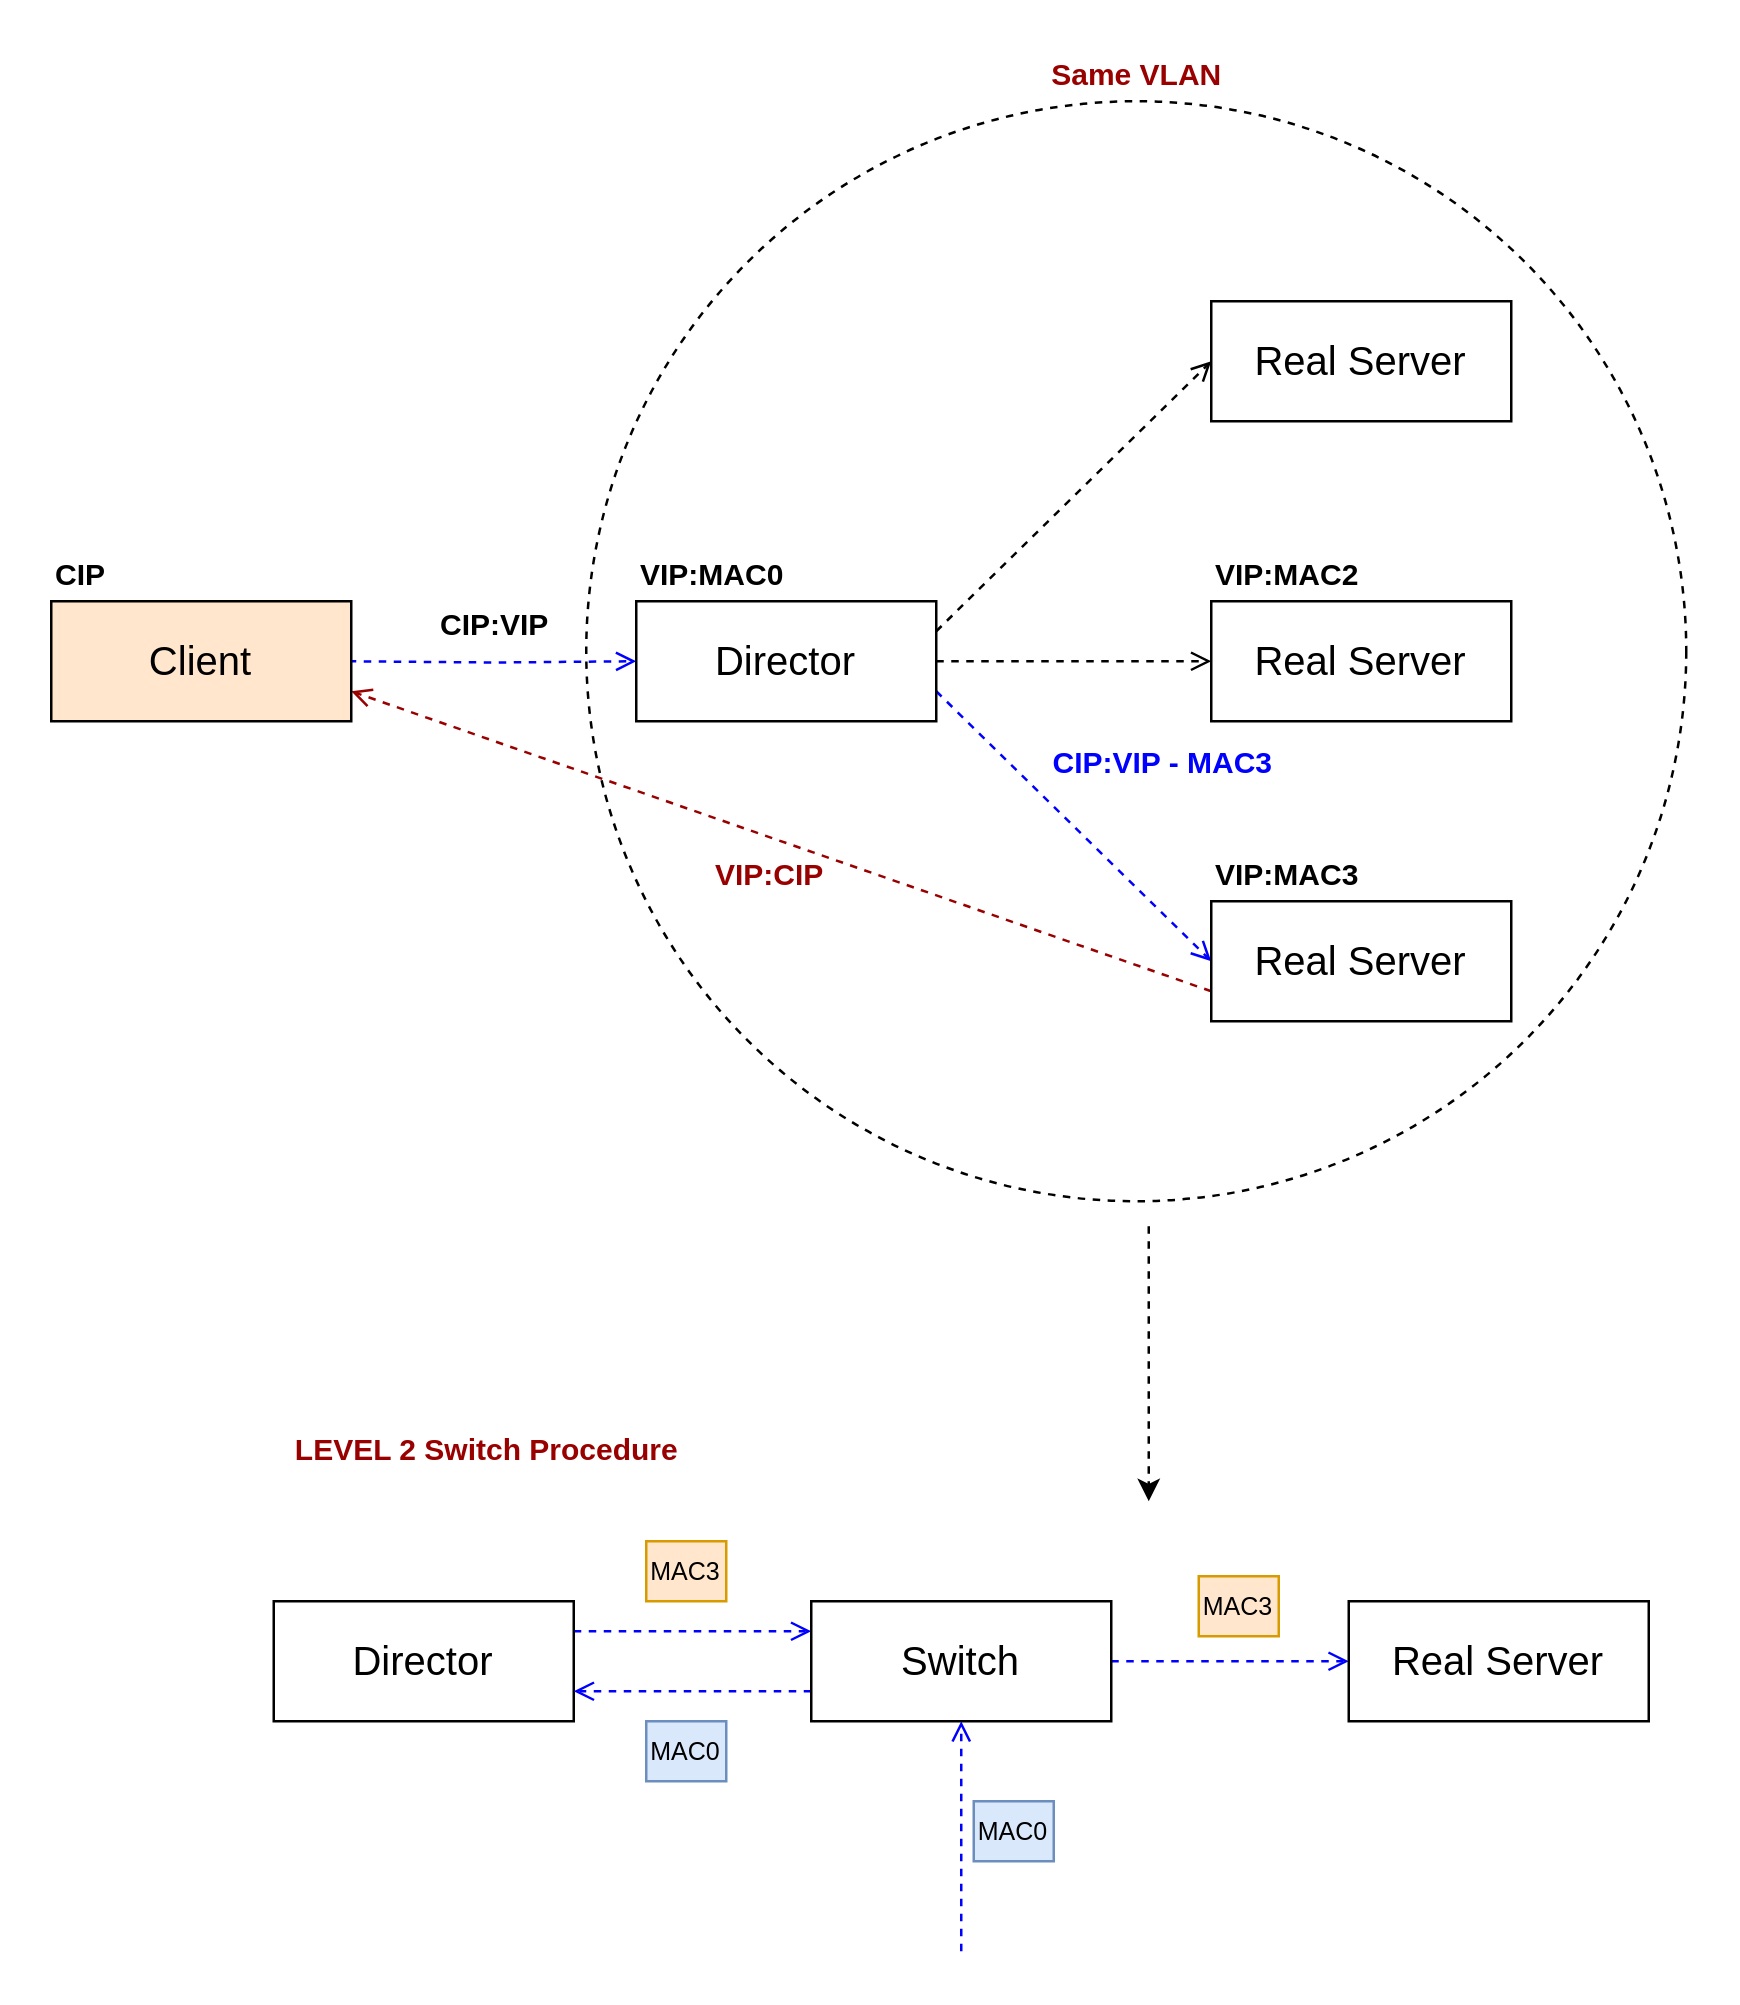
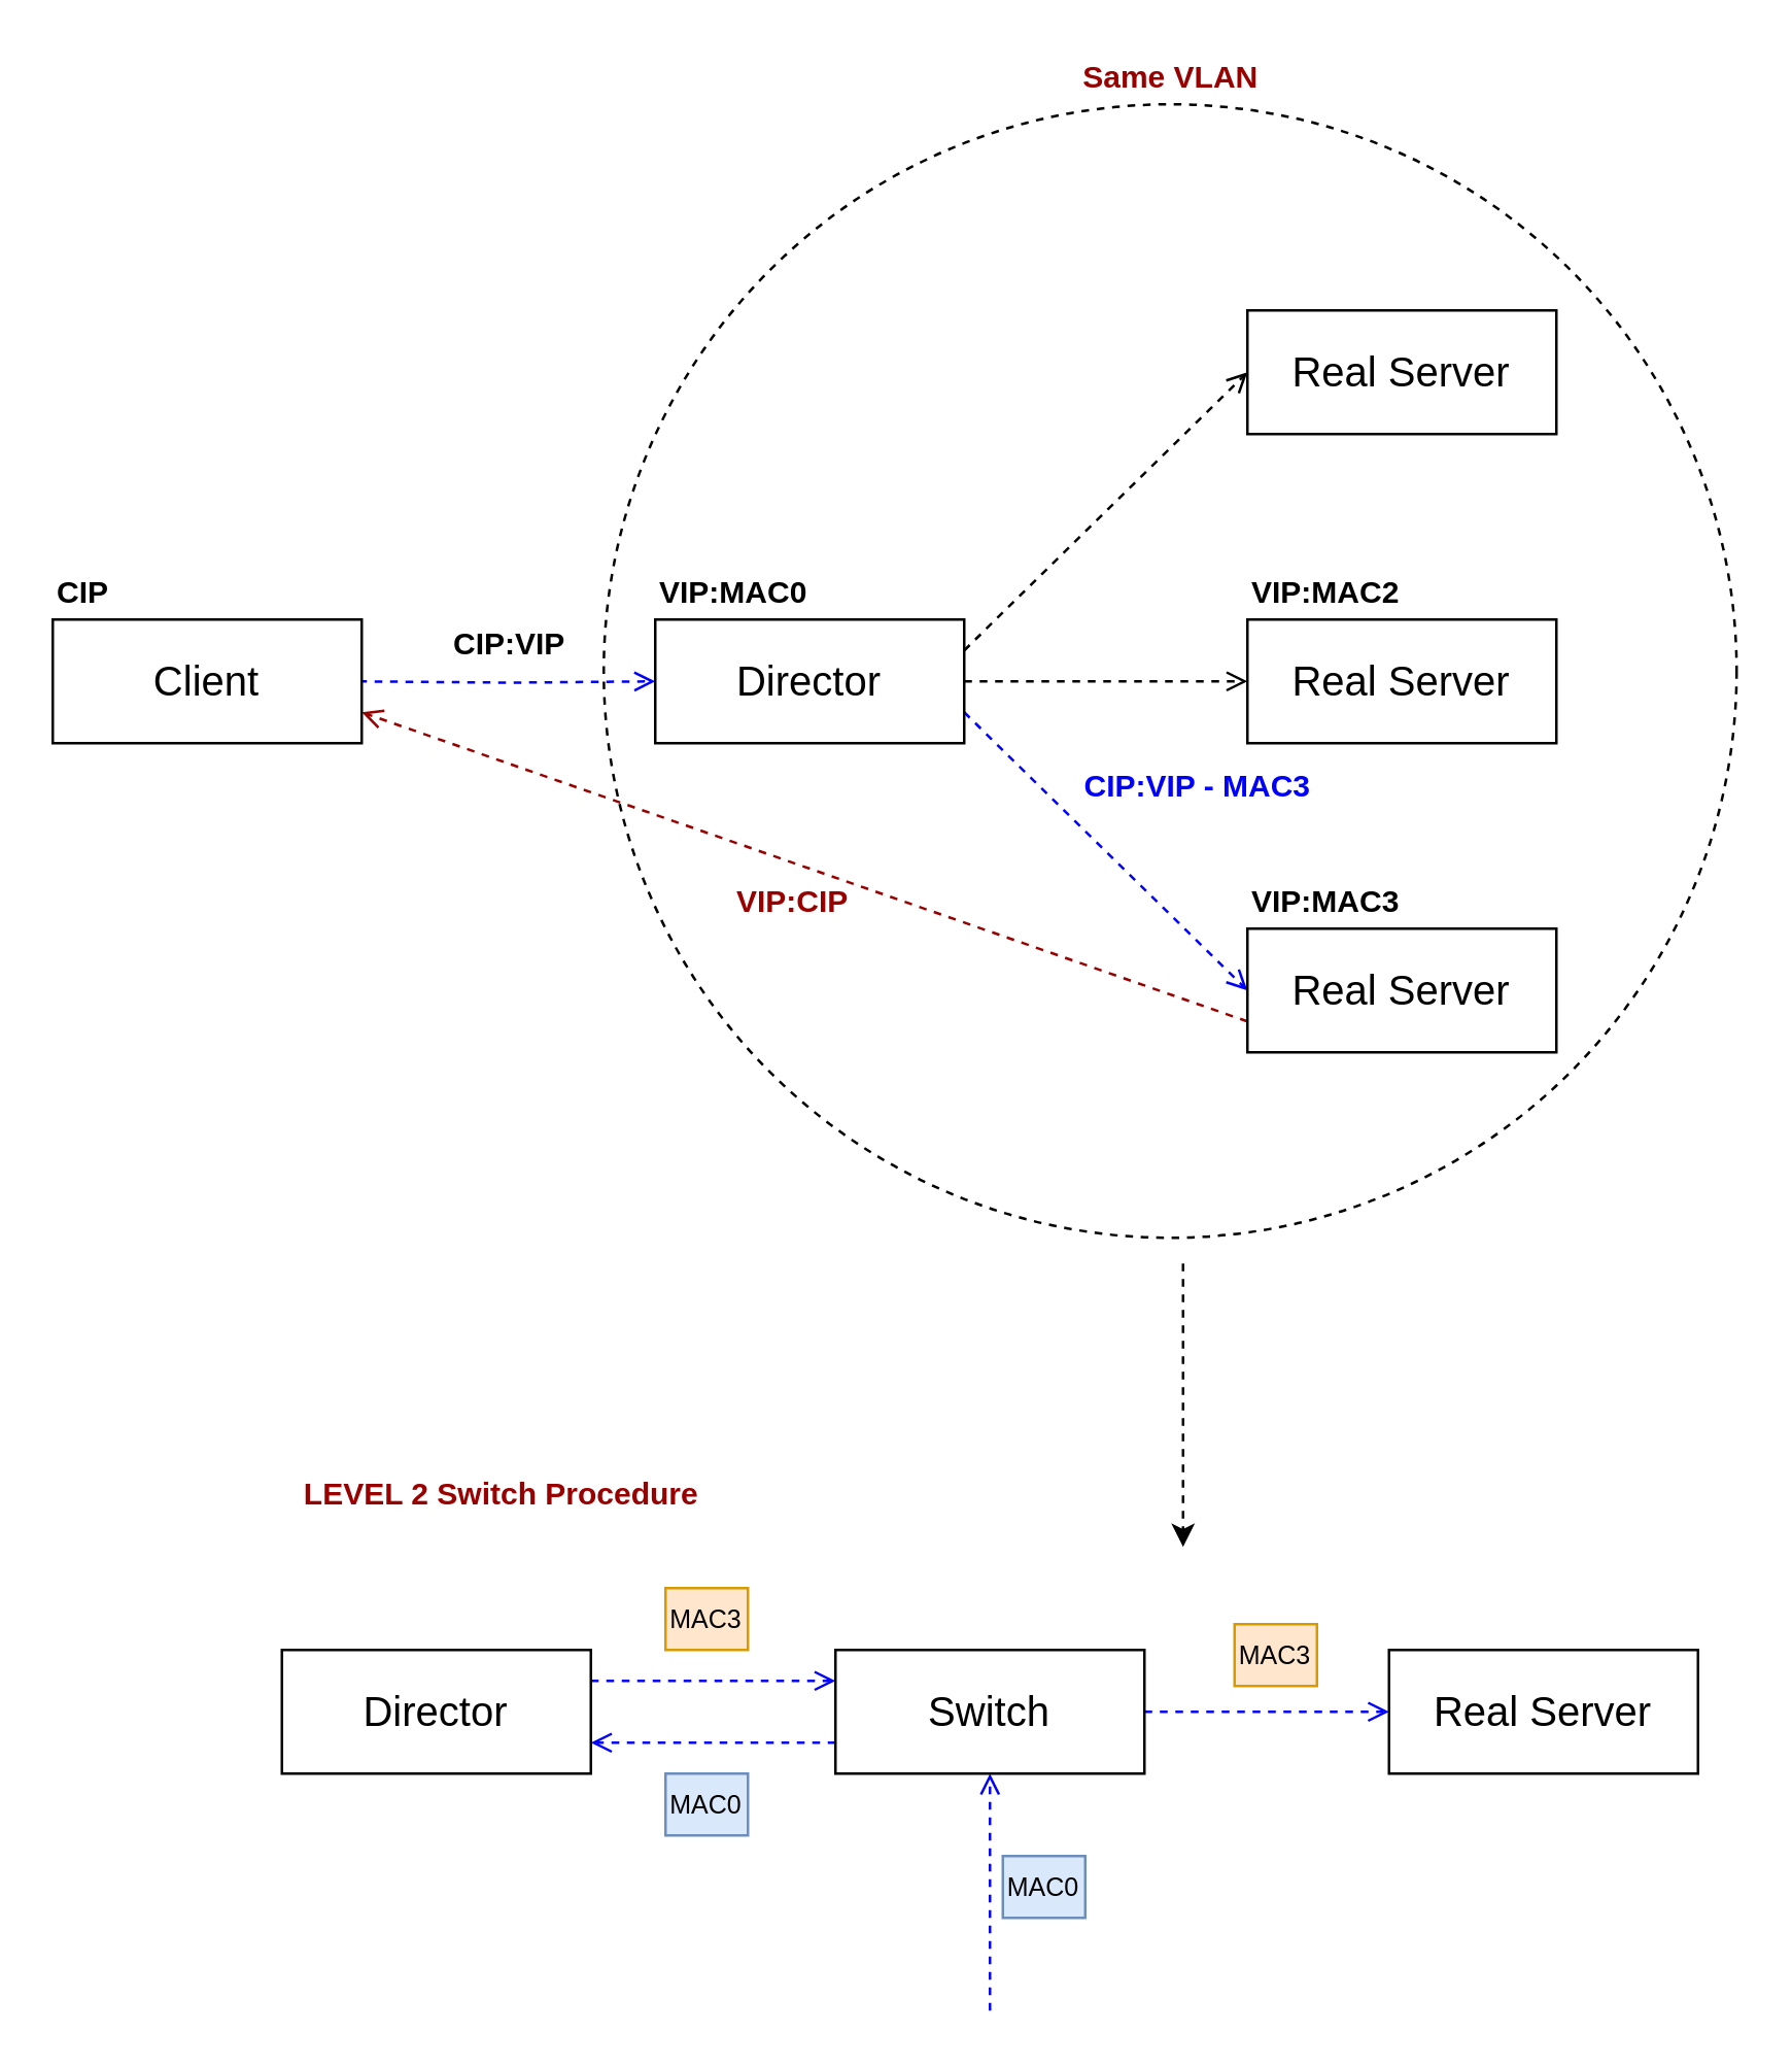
  <mxCell id="0" />
  <mxCell id="1" parent="0" />
  <mxCell id="2" value="" style="ellipse;whiteSpace=wrap;html=1;aspect=fixed;fillColor=none;fontSize=12;fontColor=#0000FF;align=left;dashed=1;" vertex="1" parent="1"><mxGeometry x="234" y="40" width="440" height="440" as="geometry" /></mxCell>
  <mxCell id="3" style="edgeStyle=orthogonalEdgeStyle;rounded=0;orthogonalLoop=1;jettySize=auto;html=1;fontSize=16;endArrow=open;endFill=0;strokeColor=#0000FF;dashed=1;" edge="1" parent="1" target="7"><mxGeometry relative="1" as="geometry"><mxPoint x="139" y="264" as="sourcePoint" /></mxGeometry></mxCell>
  <mxCell id="4" style="edgeStyle=orthogonalEdgeStyle;rounded=0;orthogonalLoop=1;jettySize=auto;html=1;exitX=1;exitY=0.5;exitDx=0;exitDy=0;entryX=0;entryY=0.5;entryDx=0;entryDy=0;endArrow=open;endFill=0;fontSize=16;dashed=1;" edge="1" parent="1" source="7" target="8"><mxGeometry relative="1" as="geometry" /></mxCell>
  <mxCell id="5" style="rounded=0;orthogonalLoop=1;jettySize=auto;html=1;exitX=1;exitY=0.25;exitDx=0;exitDy=0;entryX=0;entryY=0.5;entryDx=0;entryDy=0;endArrow=open;endFill=0;fontSize=16;dashed=1;" edge="1" parent="1" source="7" target="11"><mxGeometry relative="1" as="geometry" /></mxCell>
  <mxCell id="6" style="rounded=0;orthogonalLoop=1;jettySize=auto;html=1;exitX=1;exitY=0.75;exitDx=0;exitDy=0;entryX=0;entryY=0.5;entryDx=0;entryDy=0;endArrow=open;endFill=0;fontSize=16;dashed=1;strokeColor=#0000FF;" edge="1" parent="1" source="7" target="10"><mxGeometry relative="1" as="geometry" /></mxCell>
  <mxCell id="7" value="Director" style="rounded=0;whiteSpace=wrap;html=1;fontSize=16;" vertex="1" parent="1"><mxGeometry x="254" y="240" width="120" height="48" as="geometry" /></mxCell>
  <mxCell id="8" value="Real Server" style="rounded=0;whiteSpace=wrap;html=1;fontSize=16;" vertex="1" parent="1"><mxGeometry x="484" y="240" width="120" height="48" as="geometry" /></mxCell>
  <mxCell id="9" style="edgeStyle=none;rounded=0;orthogonalLoop=1;jettySize=auto;html=1;exitX=0;exitY=0.75;exitDx=0;exitDy=0;entryX=1;entryY=0.75;entryDx=0;entryDy=0;dashed=1;endArrow=open;endFill=0;strokeColor=#990000;fontSize=12;" edge="1" parent="1" source="10" target="28"><mxGeometry relative="1" as="geometry"><mxPoint x="134.971" y="280.971" as="targetPoint" /></mxGeometry></mxCell>
  <mxCell id="10" value="Real Server" style="rounded=0;whiteSpace=wrap;html=1;fontSize=16;" vertex="1" parent="1"><mxGeometry x="484" y="360" width="120" height="48" as="geometry" /></mxCell>
  <mxCell id="11" value="Real Server" style="rounded=0;whiteSpace=wrap;html=1;fontSize=16;" vertex="1" parent="1"><mxGeometry x="484" y="120" width="120" height="48" as="geometry" /></mxCell>
  <mxCell id="12" value="VIP:MAC3" style="text;html=1;align=left;verticalAlign=middle;resizable=0;points=[];autosize=1;fontSize=12;fontStyle=1" vertex="1" parent="1"><mxGeometry x="484" y="340" width="70" height="20" as="geometry" /></mxCell>
  <mxCell id="13" value="CIP:VIP - MAC3" style="text;html=1;align=left;verticalAlign=middle;resizable=0;points=[];autosize=1;fontSize=12;fontStyle=1;fontColor=#0000FF;" vertex="1" parent="1"><mxGeometry x="419" y="295" width="100" height="20" as="geometry" /></mxCell>
  <mxCell id="14" value="VIP:CIP" style="text;html=1;align=left;verticalAlign=middle;resizable=0;points=[];autosize=1;fontSize=12;fontStyle=1;fontColor=#990000;" vertex="1" parent="1"><mxGeometry x="284" y="340" width="60" height="20" as="geometry" /></mxCell>
  <mxCell id="15" value="&lt;b&gt;Same VLAN&lt;/b&gt;" style="text;html=1;align=center;verticalAlign=middle;resizable=0;points=[];autosize=1;fontSize=12;fontColor=#990000;" vertex="1" parent="1"><mxGeometry x="414" y="20" width="80" height="20" as="geometry" /></mxCell>
  <mxCell id="16" style="edgeStyle=none;rounded=0;orthogonalLoop=1;jettySize=auto;html=1;exitX=1;exitY=0.25;exitDx=0;exitDy=0;entryX=0;entryY=0.25;entryDx=0;entryDy=0;dashed=1;endArrow=open;endFill=0;strokeColor=#0000FF;fontSize=12;fontColor=#990000;" edge="1" parent="1" source="18" target="21"><mxGeometry relative="1" as="geometry" /></mxCell>
  <mxCell id="17" value="" style="edgeStyle=none;rounded=0;orthogonalLoop=1;jettySize=auto;html=1;dashed=1;endArrow=open;endFill=0;strokeColor=#0000FF;fontSize=12;fontColor=#000000;entryX=0.5;entryY=1;entryDx=0;entryDy=0;" edge="1" parent="1" target="21"><mxGeometry relative="1" as="geometry"><mxPoint x="29" y="664" as="targetPoint" /><mxPoint x="384" y="780" as="sourcePoint" /></mxGeometry></mxCell>
  <mxCell id="18" value="Director" style="rounded=0;whiteSpace=wrap;html=1;fontSize=16;" vertex="1" parent="1"><mxGeometry x="109" y="640" width="120" height="48" as="geometry" /></mxCell>
  <mxCell id="19" style="edgeStyle=none;rounded=0;orthogonalLoop=1;jettySize=auto;html=1;exitX=1;exitY=0.5;exitDx=0;exitDy=0;entryX=0;entryY=0.5;entryDx=0;entryDy=0;dashed=1;endArrow=open;endFill=0;strokeColor=#0000FF;fontSize=12;fontColor=#990000;" edge="1" parent="1" source="21" target="22"><mxGeometry relative="1" as="geometry" /></mxCell>
  <mxCell id="20" style="edgeStyle=none;rounded=0;orthogonalLoop=1;jettySize=auto;html=1;exitX=0;exitY=0.75;exitDx=0;exitDy=0;entryX=1;entryY=0.75;entryDx=0;entryDy=0;dashed=1;endArrow=open;endFill=0;strokeColor=#0000FF;fontSize=10;fontColor=#990000;" edge="1" parent="1" source="21" target="18"><mxGeometry relative="1" as="geometry" /></mxCell>
  <mxCell id="21" value="Switch" style="rounded=0;whiteSpace=wrap;html=1;fontSize=16;" vertex="1" parent="1"><mxGeometry x="324" y="640" width="120" height="48" as="geometry" /></mxCell>
  <mxCell id="22" value="Real Server" style="rounded=0;whiteSpace=wrap;html=1;fontSize=16;" vertex="1" parent="1"><mxGeometry x="539" y="640" width="120" height="48" as="geometry" /></mxCell>
  <mxCell id="23" value="MAC0" style="rounded=0;whiteSpace=wrap;html=1;fontSize=10;fillColor=#dae8fc;strokeColor=#6c8ebf;" vertex="1" parent="1"><mxGeometry x="389" y="720" width="32" height="24" as="geometry" /></mxCell>
  <mxCell id="24" value="MAC3" style="rounded=0;whiteSpace=wrap;html=1;fontSize=10;fillColor=#ffe6cc;strokeColor=#d79b00;" vertex="1" parent="1"><mxGeometry x="258" y="616" width="32" height="24" as="geometry" /></mxCell>
  <mxCell id="25" value="MAC3" style="rounded=0;whiteSpace=wrap;html=1;fontSize=10;fillColor=#ffe6cc;strokeColor=#d79b00;" vertex="1" parent="1"><mxGeometry x="479" y="630" width="32" height="24" as="geometry" /></mxCell>
  <mxCell id="26" value="&lt;b&gt;LEVEL 2 Switch Procedure&lt;/b&gt;" style="text;html=1;align=center;verticalAlign=middle;resizable=0;points=[];autosize=1;fontSize=12;fontColor=#990000;" vertex="1" parent="1"><mxGeometry x="109" y="570" width="170" height="20" as="geometry" /></mxCell>
  <mxCell id="27" value="MAC0" style="rounded=0;whiteSpace=wrap;html=1;fontSize=10;fillColor=#dae8fc;strokeColor=#6c8ebf;" vertex="1" parent="1"><mxGeometry x="258" y="688" width="32" height="24" as="geometry" /></mxCell>
- <mxCell id="28" value="Client" style="rounded=0;whiteSpace=wrap;html=1;fontSize=16;fillColor=#ffe6cc;" vertex="1" parent="1"><mxGeometry x="20" y="240" width="120" height="48" as="geometry" /></mxCell>
+ <mxCell id="28" value="Client" style="rounded=0;whiteSpace=wrap;html=1;fontSize=16;" vertex="1" parent="1"><mxGeometry x="20" y="240" width="120" height="48" as="geometry" /></mxCell>
  <mxCell id="29" value="VIP:MAC0" style="text;html=1;align=left;verticalAlign=middle;resizable=0;points=[];autosize=1;fontSize=12;fontStyle=1" vertex="1" parent="1"><mxGeometry x="254" y="220" width="70" height="20" as="geometry" /></mxCell>
  <mxCell id="30" value="VIP:MAC2" style="text;html=1;align=left;verticalAlign=middle;resizable=0;points=[];autosize=1;fontSize=12;fontStyle=1" vertex="1" parent="1"><mxGeometry x="484" y="220" width="70" height="20" as="geometry" /></mxCell>
  <mxCell id="31" value="CIP" style="text;html=1;align=left;verticalAlign=middle;resizable=0;points=[];autosize=1;fontSize=12;fontStyle=1" vertex="1" parent="1"><mxGeometry x="20" y="220" width="40" height="20" as="geometry" /></mxCell>
  <mxCell id="32" value="CIP:VIP" style="text;html=1;align=left;verticalAlign=middle;resizable=0;points=[];autosize=1;fontSize=12;fontStyle=1" vertex="1" parent="1"><mxGeometry x="174" y="240" width="60" height="20" as="geometry" /></mxCell>
  <mxCell id="33" value="" style="endArrow=classic;html=1;dashed=1;strokeColor=#000000;fontSize=10;fontColor=#000000;" edge="1" parent="1"><mxGeometry width="50" height="50" relative="1" as="geometry"><mxPoint x="459" y="490" as="sourcePoint" /><mxPoint x="459" y="600" as="targetPoint" /></mxGeometry></mxCell>
